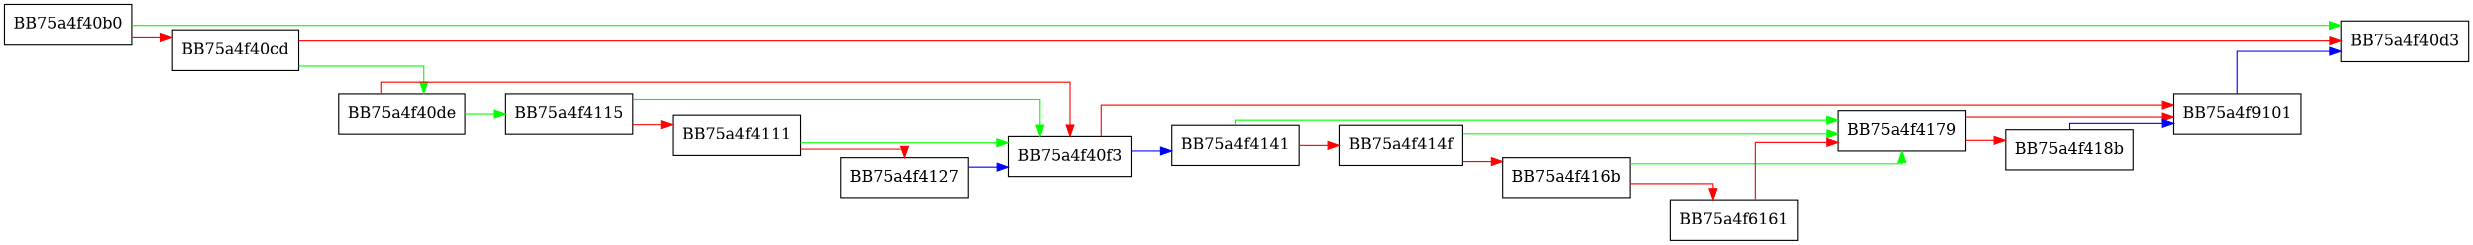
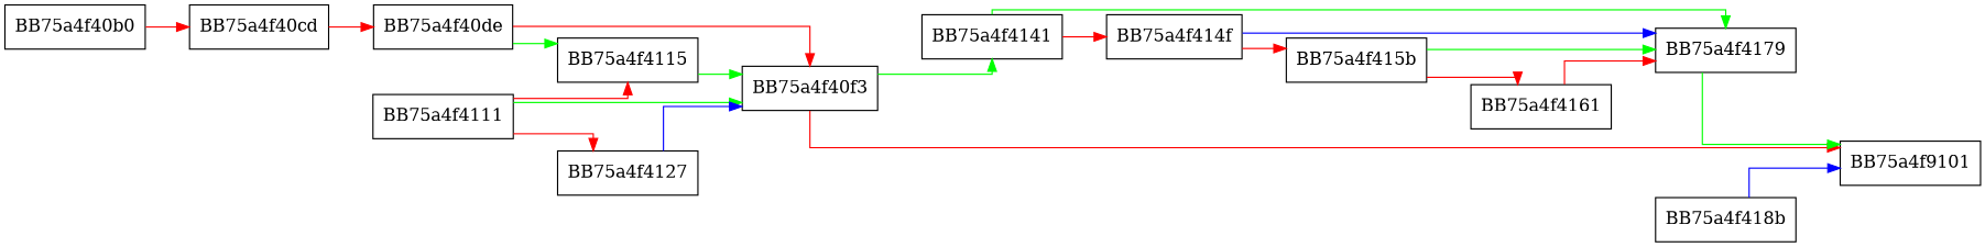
  digraph {
    rankdir=LR
    splines=ortho
    node [shape=box]
    edge [color=red]
    BB75a4f40b0
-   BB75a4f40d3
    BB75a4f40cd
    BB75a4f40de
    BB75a4f4115
    BB75a4f40f3
    n7 [label=BB75a4f4111]
    BB75a4f4141
    n9 [label=BB75a4f9101]
    BB75a4f4127
    BB75a4f4179
    BB75a4f414f
    BB75a4f418b
-   BB75a4f415b [label=BB75a4f416b]
-   BB75a4f4161 [label=BB75a4f6161]
-   BB75a4f40b0 -> BB75a4f40d3 [color=green]
+   BB75a4f415b
+   BB75a4f4161
    BB75a4f40b0 -> BB75a4f40cd
-   BB75a4f40cd -> BB75a4f40d3
-   BB75a4f40cd -> BB75a4f40de [color=green]
+   BB75a4f40cd -> BB75a4f40de
    BB75a4f40de -> BB75a4f4115 [color=green]
    BB75a4f40de -> BB75a4f40f3
    BB75a4f4115 -> BB75a4f40f3 [color=green]
-   BB75a4f4115 -> n7
-   BB75a4f40f3 -> BB75a4f4141 [color=blue]
+   n7 -> BB75a4f4115
+   BB75a4f40f3 -> BB75a4f4141 [color=green]
    BB75a4f40f3 -> n9
    n7 -> BB75a4f40f3 [color=green]
    n7 -> BB75a4f4127
    BB75a4f4141 -> BB75a4f4179 [color=green]
    BB75a4f4141 -> BB75a4f414f
-   n9 -> BB75a4f40d3 [color=blue]
    BB75a4f4127 -> BB75a4f40f3 [color=blue]
-   BB75a4f4179 -> n9
-   BB75a4f4179 -> BB75a4f418b
-   BB75a4f414f -> BB75a4f4179 [color=green]
+   BB75a4f4179 -> n9 [color=green]
+   BB75a4f414f -> BB75a4f4179 [color=blue]
    BB75a4f414f -> BB75a4f415b
    BB75a4f418b -> n9 [color=blue]
    BB75a4f415b -> BB75a4f4179 [color=green]
    BB75a4f415b -> BB75a4f4161
    BB75a4f4161 -> BB75a4f4179
  }
